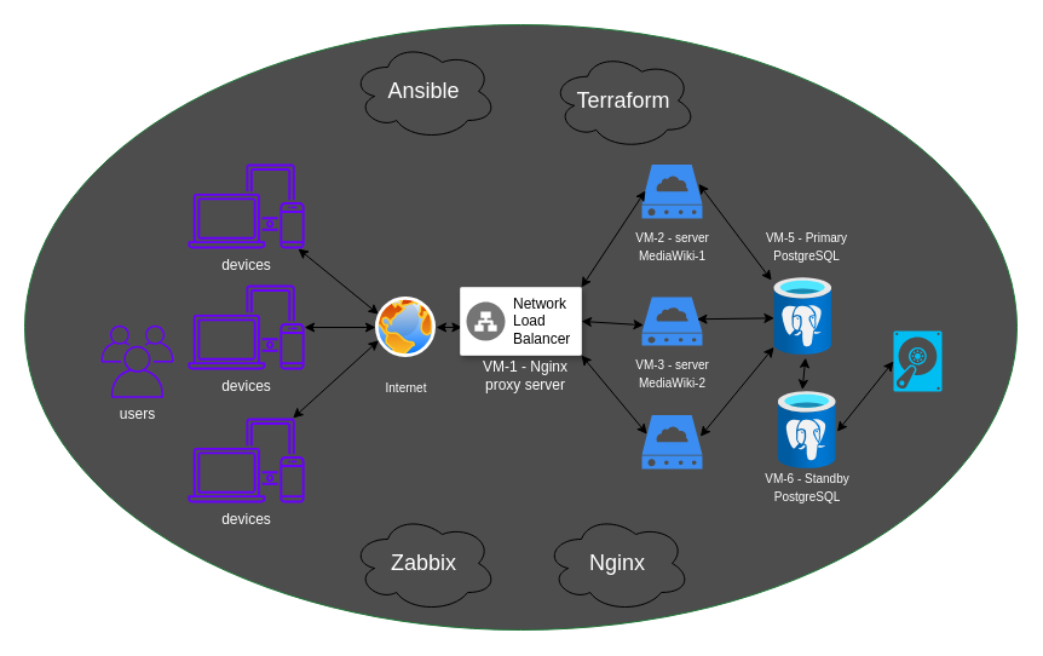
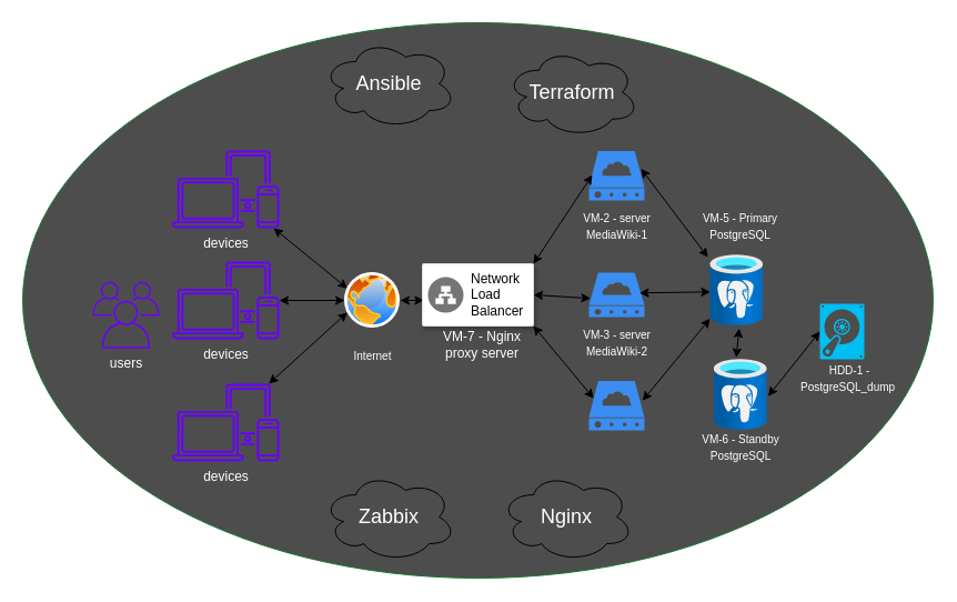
  <mxCell id="0" />
  <mxCell id="1" parent="0" />
  <mxCell id="2" value="" style="ellipse;whiteSpace=wrap;html=1;fontSize=10;fillColor=#4D4D4D;fontColor=#ffffff;strokeColor=#1A7633;" parent="1" vertex="1"><mxGeometry x="20" y="20" width="820" height="500" as="geometry" /></mxCell>
  <mxCell id="3" style="edgeStyle=none;html=1;startArrow=classic;startFill=1;entryX=0;entryY=0.5;entryDx=0;entryDy=0;" parent="1" source="4" target="11" edge="1"><mxGeometry relative="1" as="geometry"><mxPoint x="293" y="270.475" as="targetPoint" /></mxGeometry></mxCell>
  <mxCell id="4" value="&lt;font color=&quot;#ffffff&quot;&gt;devices&lt;/font&gt;" style="sketch=0;outlineConnect=0;fontColor=#ffffff;strokeColor=#3700CC;fillColor=#6a00ff;dashed=0;verticalLabelPosition=bottom;verticalAlign=top;align=center;html=1;fontSize=12;fontStyle=0;shape=mxgraph.aws4.illustration_devices;pointerEvents=1;aspect=fixed;" parent="1" vertex="1"><mxGeometry x="153" y="235" width="100" height="70" as="geometry" /></mxCell>
  <mxCell id="5" style="edgeStyle=none;html=1;startArrow=classic;startFill=1;entryX=0;entryY=0.25;entryDx=0;entryDy=0;" parent="1" source="6" target="11" edge="1"><mxGeometry relative="1" as="geometry"><mxPoint x="295.15" y="250.203" as="targetPoint" /></mxGeometry></mxCell>
  <mxCell id="6" value="&lt;font color=&quot;#ffffff&quot;&gt;devices&lt;/font&gt;" style="sketch=0;outlineConnect=0;fontColor=#ffffff;strokeColor=#3700CC;fillColor=#6a00ff;dashed=0;verticalLabelPosition=bottom;verticalAlign=top;align=center;html=1;fontSize=12;fontStyle=0;shape=mxgraph.aws4.illustration_devices;pointerEvents=1;aspect=fixed;" parent="1" vertex="1"><mxGeometry x="153" y="135" width="100" height="70" as="geometry" /></mxCell>
  <mxCell id="7" style="edgeStyle=none;html=1;entryX=0;entryY=0.75;entryDx=0;entryDy=0;startArrow=classic;startFill=1;" parent="1" source="8" target="11" edge="1"><mxGeometry relative="1" as="geometry"><mxPoint x="295.15" y="288.946" as="targetPoint" /></mxGeometry></mxCell>
  <mxCell id="8" value="&lt;font color=&quot;#ffffff&quot;&gt;devices&lt;/font&gt;" style="sketch=0;outlineConnect=0;dashed=0;verticalLabelPosition=bottom;verticalAlign=top;align=center;html=1;fontSize=12;fontStyle=0;shape=mxgraph.aws4.illustration_devices;pointerEvents=1;aspect=fixed;fillColor=#6a00ff;strokeColor=#3700CC;fontColor=#ffffff;" parent="1" vertex="1"><mxGeometry x="153" y="345" width="100" height="70" as="geometry" /></mxCell>
- <mxCell id="9" value="&lt;font color=&quot;#ffffff&quot;&gt;users&lt;/font&gt;" style="sketch=0;outlineConnect=0;fontColor=#ffffff;strokeColor=#3700CC;fillColor=#6a00ff;dashed=0;verticalLabelPosition=bottom;verticalAlign=top;align=center;html=1;fontSize=12;fontStyle=0;aspect=fixed;shape=mxgraph.aws4.illustration_users;pointerEvents=1;points=[];" parent="1" vertex="1"><mxGeometry x="83" y="268.25" width="60" height="60" as="geometry" /></mxCell>
+ <mxCell id="9" value="&lt;font color=&quot;#ffffff&quot;&gt;users&lt;/font&gt;" style="sketch=0;outlineConnect=0;fontColor=#ffffff;strokeColor=#3700CC;fillColor=#6a00ff;dashed=0;verticalLabelPosition=bottom;verticalAlign=top;align=center;html=1;fontSize=12;fontStyle=0;aspect=fixed;shape=mxgraph.aws4.illustration_users;pointerEvents=1;points=[];" parent="1" vertex="1"><mxGeometry x="83" y="253.25" width="60" height="60" as="geometry" /></mxCell>
  <mxCell id="10" style="edgeStyle=none;html=1;entryX=0.014;entryY=0.588;entryDx=0;entryDy=0;entryPerimeter=0;startArrow=classic;startFill=1;" parent="1" source="11" target="13" edge="1"><mxGeometry relative="1" as="geometry" /></mxCell>
  <mxCell id="11" value="" style="aspect=fixed;perimeter=ellipsePerimeter;html=1;align=center;shadow=0;dashed=0;spacingTop=3;image;image=img/lib/active_directory/internet_globe.svg;" parent="1" vertex="1"><mxGeometry x="310" y="245" width="50" height="50" as="geometry" /></mxCell>
  <mxCell id="12" style="edgeStyle=none;html=1;exitX=1;exitY=1;exitDx=0;exitDy=0;entryX=0.085;entryY=0.352;entryDx=0;entryDy=0;entryPerimeter=0;startArrow=classic;startFill=1;" parent="1" source="13" target="18" edge="1"><mxGeometry relative="1" as="geometry" /></mxCell>
  <mxCell id="13" value="" style="strokeColor=#dddddd;shadow=1;strokeWidth=1;rounded=1;absoluteArcSize=1;arcSize=2;" parent="1" vertex="1"><mxGeometry x="380" y="237" width="100" height="56" as="geometry" /></mxCell>
  <mxCell id="14" value="Network&#10;Load&#10;Balancer" style="sketch=0;dashed=0;connectable=0;html=1;fillColor=#757575;strokeColor=none;shape=mxgraph.gcp2.network_load_balancer;part=1;labelPosition=right;verticalLabelPosition=middle;align=left;verticalAlign=middle;spacingLeft=5;fontSize=12;" parent="13" vertex="1"><mxGeometry y="0.5" width="32" height="32" relative="1" as="geometry"><mxPoint x="5" y="-16" as="offset" /></mxGeometry></mxCell>
- <mxCell id="15" value="&lt;font color=&quot;#ffffff&quot;&gt;VM-1 - Nginx proxy server&lt;/font&gt;" style="text;strokeColor=none;align=center;fillColor=none;html=1;verticalAlign=middle;whiteSpace=wrap;rounded=0;" parent="1" vertex="1"><mxGeometry x="388" y="295" width="92" height="30" as="geometry" /></mxCell>
+ <mxCell id="15" value="&lt;font color=&quot;#ffffff&quot;&gt;VM-7 - Nginx proxy server&lt;/font&gt;" style="text;strokeColor=none;align=center;fillColor=none;html=1;verticalAlign=middle;whiteSpace=wrap;rounded=0;" parent="1" vertex="1"><mxGeometry x="388" y="295" width="92" height="30" as="geometry" /></mxCell>
  <mxCell id="16" value="" style="sketch=0;html=1;aspect=fixed;strokeColor=none;shadow=0;align=center;verticalAlign=top;fillColor=#3B8DF1;shape=mxgraph.gcp2.cloud_server" parent="1" vertex="1"><mxGeometry x="530" y="135.5" width="50" height="44.5" as="geometry" /></mxCell>
  <mxCell id="17" value="" style="sketch=0;html=1;aspect=fixed;strokeColor=none;shadow=0;align=center;verticalAlign=top;fillColor=#3B8DF1;shape=mxgraph.gcp2.cloud_server" parent="1" vertex="1"><mxGeometry x="530" y="245" width="50" height="40" as="geometry" /></mxCell>
  <mxCell id="18" value="" style="sketch=0;html=1;aspect=fixed;strokeColor=none;shadow=0;align=center;verticalAlign=top;fillColor=#3B8DF1;shape=mxgraph.gcp2.cloud_server" parent="1" vertex="1"><mxGeometry x="530" y="342.5" width="50" height="44.5" as="geometry" /></mxCell>
  <mxCell id="19" value="&lt;font color=&quot;#ffffff&quot; style=&quot;font-size: 10px;&quot;&gt;VM-2 - server MediaWiki-1&lt;/font&gt;" style="text;strokeColor=none;align=center;fillColor=none;html=1;verticalAlign=middle;whiteSpace=wrap;rounded=0;" parent="1" vertex="1"><mxGeometry x="517.5" y="188" width="75" height="30" as="geometry" /></mxCell>
  <mxCell id="20" style="edgeStyle=none;html=1;exitX=1;exitY=0.5;exitDx=0;exitDy=0;entryX=0.03;entryY=0.579;entryDx=0;entryDy=0;entryPerimeter=0;startArrow=classic;startFill=1;" parent="1" source="13" target="17" edge="1"><mxGeometry relative="1" as="geometry"><mxPoint x="480" y="258.37" as="sourcePoint" /><mxPoint x="545.95" y="310.3" as="targetPoint" /></mxGeometry></mxCell>
  <mxCell id="21" style="edgeStyle=none;html=1;exitX=1;exitY=0;exitDx=0;exitDy=0;entryX=0.059;entryY=0.486;entryDx=0;entryDy=0;entryPerimeter=0;startArrow=classic;startFill=1;" parent="1" source="13" target="16" edge="1"><mxGeometry relative="1" as="geometry"><mxPoint x="470" y="224.53" as="sourcePoint" /><mxPoint x="551.5" y="200.295" as="targetPoint" /></mxGeometry></mxCell>
  <mxCell id="22" value="" style="aspect=fixed;html=1;points=[];align=center;image;fontSize=12;image=img/lib/azure2/databases/Azure_Database_PostgreSQL_Server.svg;" parent="1" vertex="1"><mxGeometry x="639.25" y="229" width="48" height="64" as="geometry" /></mxCell>
  <mxCell id="23" value="" style="aspect=fixed;html=1;points=[];align=center;image;fontSize=12;image=img/lib/azure2/databases/Azure_Database_PostgreSQL_Server.svg;" parent="1" vertex="1"><mxGeometry x="642.75" y="323" width="48" height="64" as="geometry" /></mxCell>
  <mxCell id="24" value="&lt;font color=&quot;#ffffff&quot; style=&quot;font-size: 10px;&quot;&gt;VM-5 - Primary PostgreSQL&lt;/font&gt;" style="text;strokeColor=none;align=center;fillColor=none;html=1;verticalAlign=middle;whiteSpace=wrap;rounded=0;" parent="1" vertex="1"><mxGeometry x="629.25" y="188" width="75" height="30" as="geometry" /></mxCell>
  <mxCell id="25" value="&lt;span style=&quot;font-size: 10px;&quot;&gt;&lt;font color=&quot;#ffffff&quot;&gt;VM-6 - Standby PostgreSQL&lt;/font&gt;&lt;/span&gt;" style="text;strokeColor=none;align=center;fillColor=none;html=1;verticalAlign=middle;whiteSpace=wrap;rounded=0;" parent="1" vertex="1"><mxGeometry x="620" y="387" width="93.5" height="30" as="geometry" /></mxCell>
  <mxCell id="26" style="edgeStyle=none;html=1;exitX=0.938;exitY=0.357;exitDx=0;exitDy=0;startArrow=classic;startFill=1;exitPerimeter=0;entryX=-0.043;entryY=0.034;entryDx=0;entryDy=0;entryPerimeter=0;" parent="1" source="16" target="22" edge="1"><mxGeometry relative="1" as="geometry"><mxPoint x="580" y="187.87" as="sourcePoint" /><mxPoint x="632.95" y="134.997" as="targetPoint" /></mxGeometry></mxCell>
  <mxCell id="27" style="edgeStyle=none;html=1;exitX=0.91;exitY=0.456;exitDx=0;exitDy=0;startArrow=classic;startFill=1;exitPerimeter=0;entryX=0.004;entryY=0.521;entryDx=0;entryDy=0;entryPerimeter=0;" parent="1" source="17" target="22" edge="1"><mxGeometry relative="1" as="geometry"><mxPoint x="586.45" y="271.96" as="sourcePoint" /><mxPoint x="718.272" y="351.986" as="targetPoint" /></mxGeometry></mxCell>
  <mxCell id="28" style="edgeStyle=none;html=1;exitX=0.967;exitY=0.397;exitDx=0;exitDy=0;startArrow=classic;startFill=1;exitPerimeter=0;entryX=-0.003;entryY=0.896;entryDx=0;entryDy=0;entryPerimeter=0;" parent="1" source="18" target="22" edge="1"><mxGeometry relative="1" as="geometry"><mxPoint x="591.6" y="284.96" as="sourcePoint" /><mxPoint x="718.272" y="351.986" as="targetPoint" /></mxGeometry></mxCell>
  <mxCell id="29" style="edgeStyle=none;html=1;exitX=0.415;exitY=-0.023;exitDx=0;exitDy=0;startArrow=classic;startFill=1;exitPerimeter=0;entryX=0.542;entryY=1.033;entryDx=0;entryDy=0;entryPerimeter=0;" parent="1" source="23" target="22" edge="1"><mxGeometry relative="1" as="geometry"><mxPoint x="740" y="294.997" as="sourcePoint" /><mxPoint x="865.756" y="164.424" as="targetPoint" /></mxGeometry></mxCell>
  <mxCell id="30" value="&lt;font color=&quot;#ffffff&quot; style=&quot;font-size: 18px;&quot;&gt;Zabbix&lt;/font&gt;" style="ellipse;shape=cloud;whiteSpace=wrap;html=1;fontSize=10;fillColor=none;" parent="1" vertex="1"><mxGeometry x="290" y="425" width="120" height="80" as="geometry" /></mxCell>
  <mxCell id="31" value="&lt;font color=&quot;#ffffff&quot; style=&quot;font-size: 18px;&quot;&gt;Ansible&lt;/font&gt;" style="ellipse;shape=cloud;whiteSpace=wrap;html=1;fontSize=10;fillColor=none;" parent="1" vertex="1"><mxGeometry x="290" y="35" width="120" height="80" as="geometry" /></mxCell>
  <mxCell id="32" value="&lt;font color=&quot;#ffffff&quot; style=&quot;font-size: 18px;&quot;&gt;Terraform&lt;/font&gt;" style="ellipse;shape=cloud;whiteSpace=wrap;html=1;fontSize=10;fillColor=none;" parent="1" vertex="1"><mxGeometry x="455" y="42.75" width="120" height="80" as="geometry" /></mxCell>
  <mxCell id="33" value="&lt;font color=&quot;#ffffff&quot; style=&quot;font-size: 18px;&quot;&gt;Nginx&lt;/font&gt;" style="ellipse;shape=cloud;whiteSpace=wrap;html=1;fontSize=10;fillColor=none;" parent="1" vertex="1"><mxGeometry x="450" y="425" width="120" height="80" as="geometry" /></mxCell>
  <mxCell id="34" value="" style="verticalLabelPosition=bottom;html=1;verticalAlign=top;align=center;strokeColor=none;fillColor=#00BEF2;shape=mxgraph.azure.vhd;pointerEvents=1;" vertex="1" parent="1"><mxGeometry x="738" y="273" width="40" height="50" as="geometry" /></mxCell>
  <mxCell id="35" style="edgeStyle=none;html=1;exitX=1.014;exitY=0.518;exitDx=0;exitDy=0;startArrow=classic;startFill=1;exitPerimeter=0;entryX=0;entryY=0.5;entryDx=0;entryDy=0;entryPerimeter=0;" edge="1" parent="1" source="23" target="34"><mxGeometry relative="1" as="geometry"><mxPoint x="739.92" y="276.528" as="sourcePoint" /><mxPoint x="740.266" y="228.862" as="targetPoint" /></mxGeometry></mxCell>
- <mxCell id="36" value="&lt;span style=&quot;font-size: 10px;&quot;&gt;&lt;font color=&quot;#ffffff&quot;&gt;HDD-1 - PostgreSQL_dump&amp;nbsp;&lt;/font&gt;&lt;/span&gt;" style="text;strokeColor=none;align=center;fillColor=none;html=1;verticalAlign=middle;whiteSpace=wrap;rounded=0;" vertex="1" parent="1"><mxGeometry x="718" y="435" width="93.5" height="30" as="geometry" /></mxCell>
+ <mxCell id="36" value="&lt;span style=&quot;font-size: 10px;&quot;&gt;&lt;font color=&quot;#ffffff&quot;&gt;HDD-1 - PostgreSQL_dump&amp;nbsp;&lt;/font&gt;&lt;/span&gt;" style="text;strokeColor=none;align=center;fillColor=none;html=1;verticalAlign=middle;whiteSpace=wrap;rounded=0;" vertex="1" parent="1"><mxGeometry x="718" y="325" width="93.5" height="30" as="geometry" /></mxCell>
  <mxCell id="37" value="&lt;font color=&quot;#ffffff&quot; style=&quot;font-size: 10px;&quot;&gt;VM-3 - server MediaWiki-2&lt;/font&gt;" style="text;strokeColor=none;align=center;fillColor=none;html=1;verticalAlign=middle;whiteSpace=wrap;rounded=0;" vertex="1" parent="1"><mxGeometry x="517.5" y="293" width="75" height="30" as="geometry" /></mxCell>
  <mxCell id="38" value="&lt;font color=&quot;#ffffff&quot; style=&quot;font-size: 10px;&quot;&gt;Internet&lt;/font&gt;" style="text;strokeColor=none;align=center;fillColor=none;html=1;verticalAlign=middle;whiteSpace=wrap;rounded=0;" vertex="1" parent="1"><mxGeometry x="297.5" y="305" width="75" height="30" as="geometry" /></mxCell>
